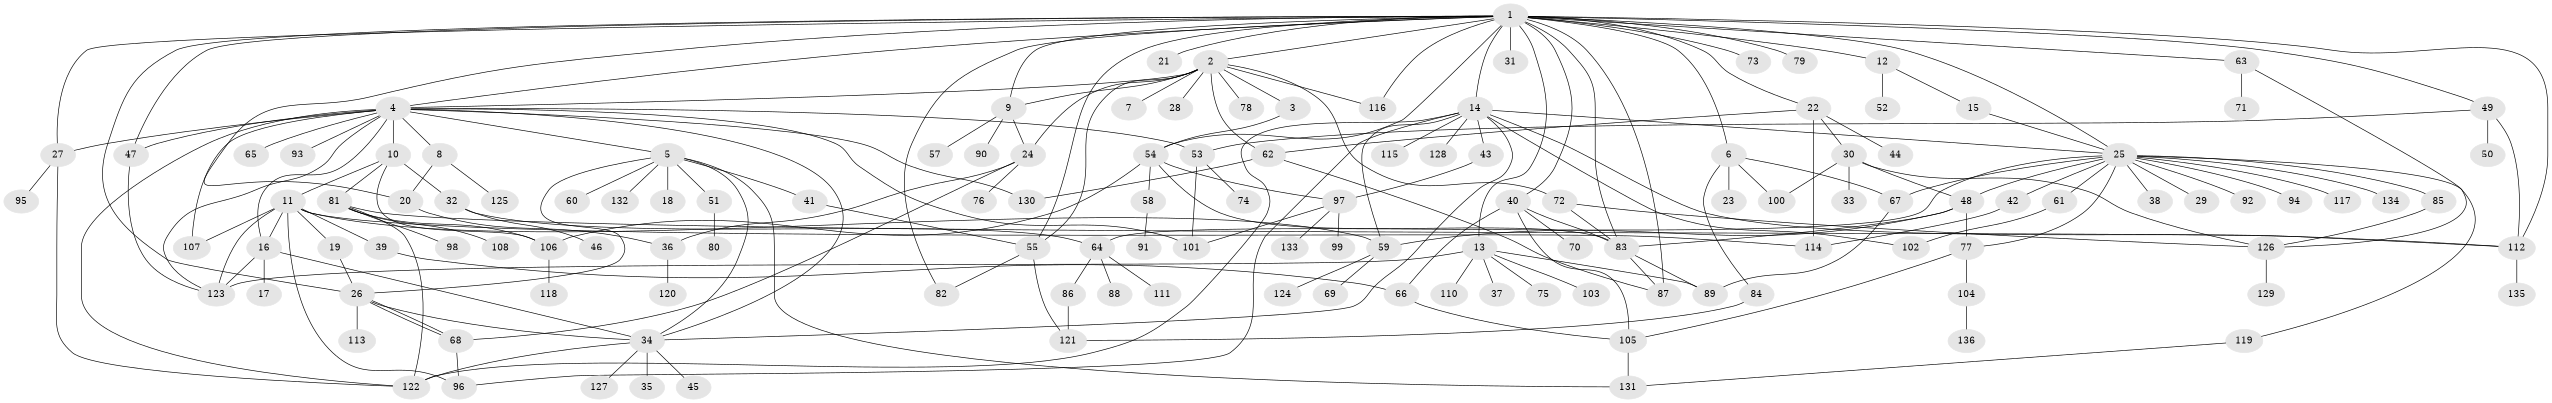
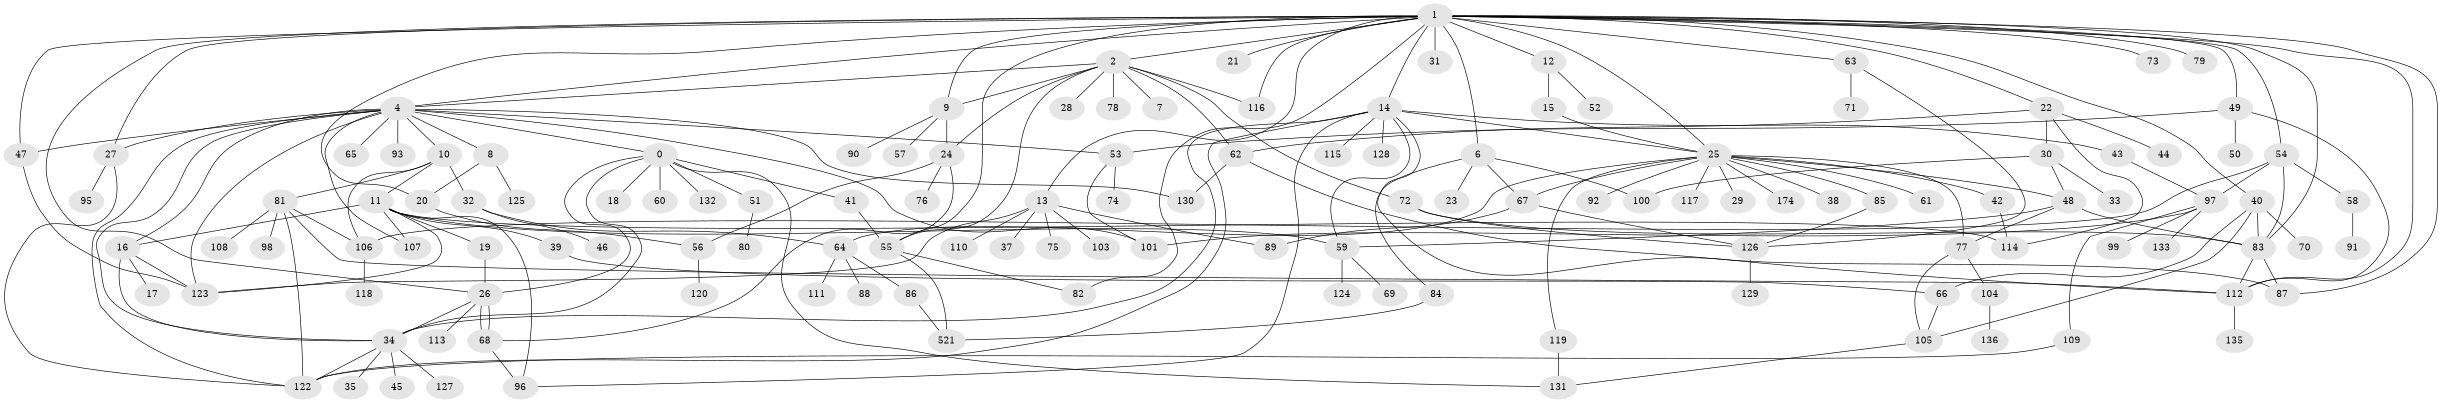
  graph {
    node [color=gray90 style=filled]
    1
    2
    4
    6
    9
    12
    13
    14
    20
    21
    22
    25
    26
    27
    31
    40
    47
    49
    54
    55
    63
    73
    79
    82
    83
    87
    112
    116
-   3
    7
    24
    28
    62
    72
    78
-   5
+   5 [label=0]
    8
    10
    16
    34
    53
    65
    93
    101
    107
    122
    123
    130
    23
    67
    84
    100
    57
    90
    15
    52
    89
    37
    75
    103
    110
    59
    96
    43
-   102
    115
    128
-   56 [label=36]
+   56
    114
    30
    44
    29
    38
    42
    48
    61
    64
    77
    85
    92
-   94
    117
    119
-   134
+   134 [label=174]
    68
    113
    95
    66
    70
    105
    50
    106
    97
    58
-   121
+   121 [label=521]
    71
    126
    135
    76
    18
    41
    51
    60
    131
    132
    125
    11
    32
    81
    17
    35
    45
    127
    74
    80
    19
    39
    46
    98
    108
    118
    69
    124
    120
    33
    86
    88
    111
    104
    99
+   109
    133
    91
    129
    136
    1 -- 2
    1 -- 4
    1 -- 6
    1 -- 9
    1 -- 12
    1 -- 13
    1 -- 14
    1 -- 20
    1 -- 21
    1 -- 22
    1 -- 25
    1 -- 26
    1 -- 27
    1 -- 31
    1 -- 40
    1 -- 47
    1 -- 49
    1 -- 54
    1 -- 55
    1 -- 63
    1 -- 73
    1 -- 79
    1 -- 82
    1 -- 83
    1 -- 87
    1 -- 112
    1 -- 116
    2 -- 4
    2 -- 9
    2 -- 55
    2 -- 116
-   2 -- 3
    2 -- 7
    2 -- 24
    2 -- 28
    2 -- 62
    2 -- 72
    2 -- 78
    4 -- 27
    4 -- 47
    4 -- 5
    4 -- 8
    4 -- 10
    4 -- 16
    4 -- 34
    4 -- 53
    4 -- 65
    4 -- 93
    4 -- 101
    4 -- 107
    4 -- 122
    4 -- 123
    4 -- 130
    6 -- 23
    6 -- 67
    6 -- 84
    6 -- 100
    9 -- 24
    9 -- 57
    9 -- 90
    12 -- 15
    12 -- 52
    13 -- 123
    13 -- 89
    13 -- 37
    13 -- 75
    13 -- 103
    13 -- 110
    14 -- 25
    14 -- 112
    14 -- 34
    14 -- 122
    14 -- 59
    14 -- 96
    14 -- 43
-   14 -- 102
    14 -- 115
    14 -- 128
    20 -- 56
    22 -- 62
    22 -- 114
    22 -- 30
    22 -- 44
    25 -- 67
    25 -- 29
    25 -- 38
    25 -- 42
    25 -- 48
    25 -- 61
    25 -- 64
    25 -- 77
    25 -- 85
    25 -- 92
-   25 -- 94
    25 -- 117
    25 -- 119
    25 -- 134
    26 -- 34
    26 -- 68
    26 -- 68
    26 -- 113
    27 -- 122
    27 -- 95
    40 -- 83
    40 -- 66
    40 -- 70
    40 -- 105
    47 -- 123
    49 -- 112
    49 -- 53
    49 -- 50
    54 -- 83
    54 -- 106
    54 -- 97
    54 -- 58
    55 -- 82
    55 -- 121
    63 -- 71
    63 -- 126
    83 -- 87
-   83 -- 89
+   83 -- 112
    112 -- 135
-   3 -- 54
    24 -- 56
    24 -- 68
    24 -- 76
    62 -- 87
    62 -- 130
    72 -- 83
    72 -- 126
    5 -- 26
    5 -- 34
    5 -- 18
    5 -- 41
    5 -- 51
    5 -- 60
    5 -- 131
    5 -- 132
    8 -- 20
    8 -- 125
    10 -- 106
    10 -- 11
    10 -- 32
    10 -- 81
    16 -- 34
    16 -- 123
    16 -- 17
    34 -- 122
    34 -- 35
    34 -- 45
    34 -- 127
    53 -- 101
    53 -- 74
    67 -- 89
-   30 -- 126
+   67 -- 126
    84 -- 121
    15 -- 25
    59 -- 69
    59 -- 124
    43 -- 97
    56 -- 120
    30 -- 100
    30 -- 48
    30 -- 33
    42 -- 114
    48 -- 83
    48 -- 59
    48 -- 77
-   61 -- 102
    64 -- 86
    64 -- 88
    64 -- 111
    77 -- 105
    77 -- 104
    85 -- 126
    119 -- 131
    68 -- 96
    66 -- 105
    105 -- 131
    106 -- 118
    97 -- 101
    97 -- 99
+   97 -- 109
    97 -- 133
    58 -- 91
    126 -- 129
    41 -- 55
    51 -- 80
    11 -- 16
    11 -- 107
    11 -- 123
    11 -- 59
    11 -- 96
    11 -- 114
    11 -- 19
    11 -- 39
    32 -- 64
    32 -- 46
    81 -- 112
    81 -- 122
    81 -- 106
    81 -- 98
    81 -- 108
    19 -- 26
    39 -- 66
    86 -- 121
    104 -- 136
+   109 -- 122
  }
